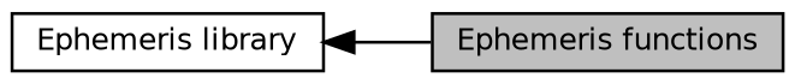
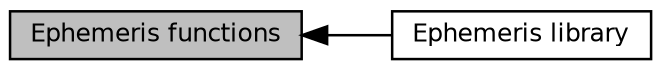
  digraph {
    rankdir=LR
    node [color=black fontname=Helvetica fontsize=10 shape=record style=filled]
    n1 [fillcolor=grey75 fontcolor=black height=0.2 label="Ephemeris functions" width=0.4]
    n2 [fillcolor=white height=0.2 label="Ephemeris library" width=0.4]
-   n2 -> n1 [dir=back fontname=Helvetica fontsize=10 labelfontname=Helvetica labelfontsize=10 shape=plaintext style=solid]
+   n1 -> n2 [dir=back fontname=Helvetica fontsize=10 labelfontname=Helvetica labelfontsize=10 shape=plaintext style=solid]
  }
